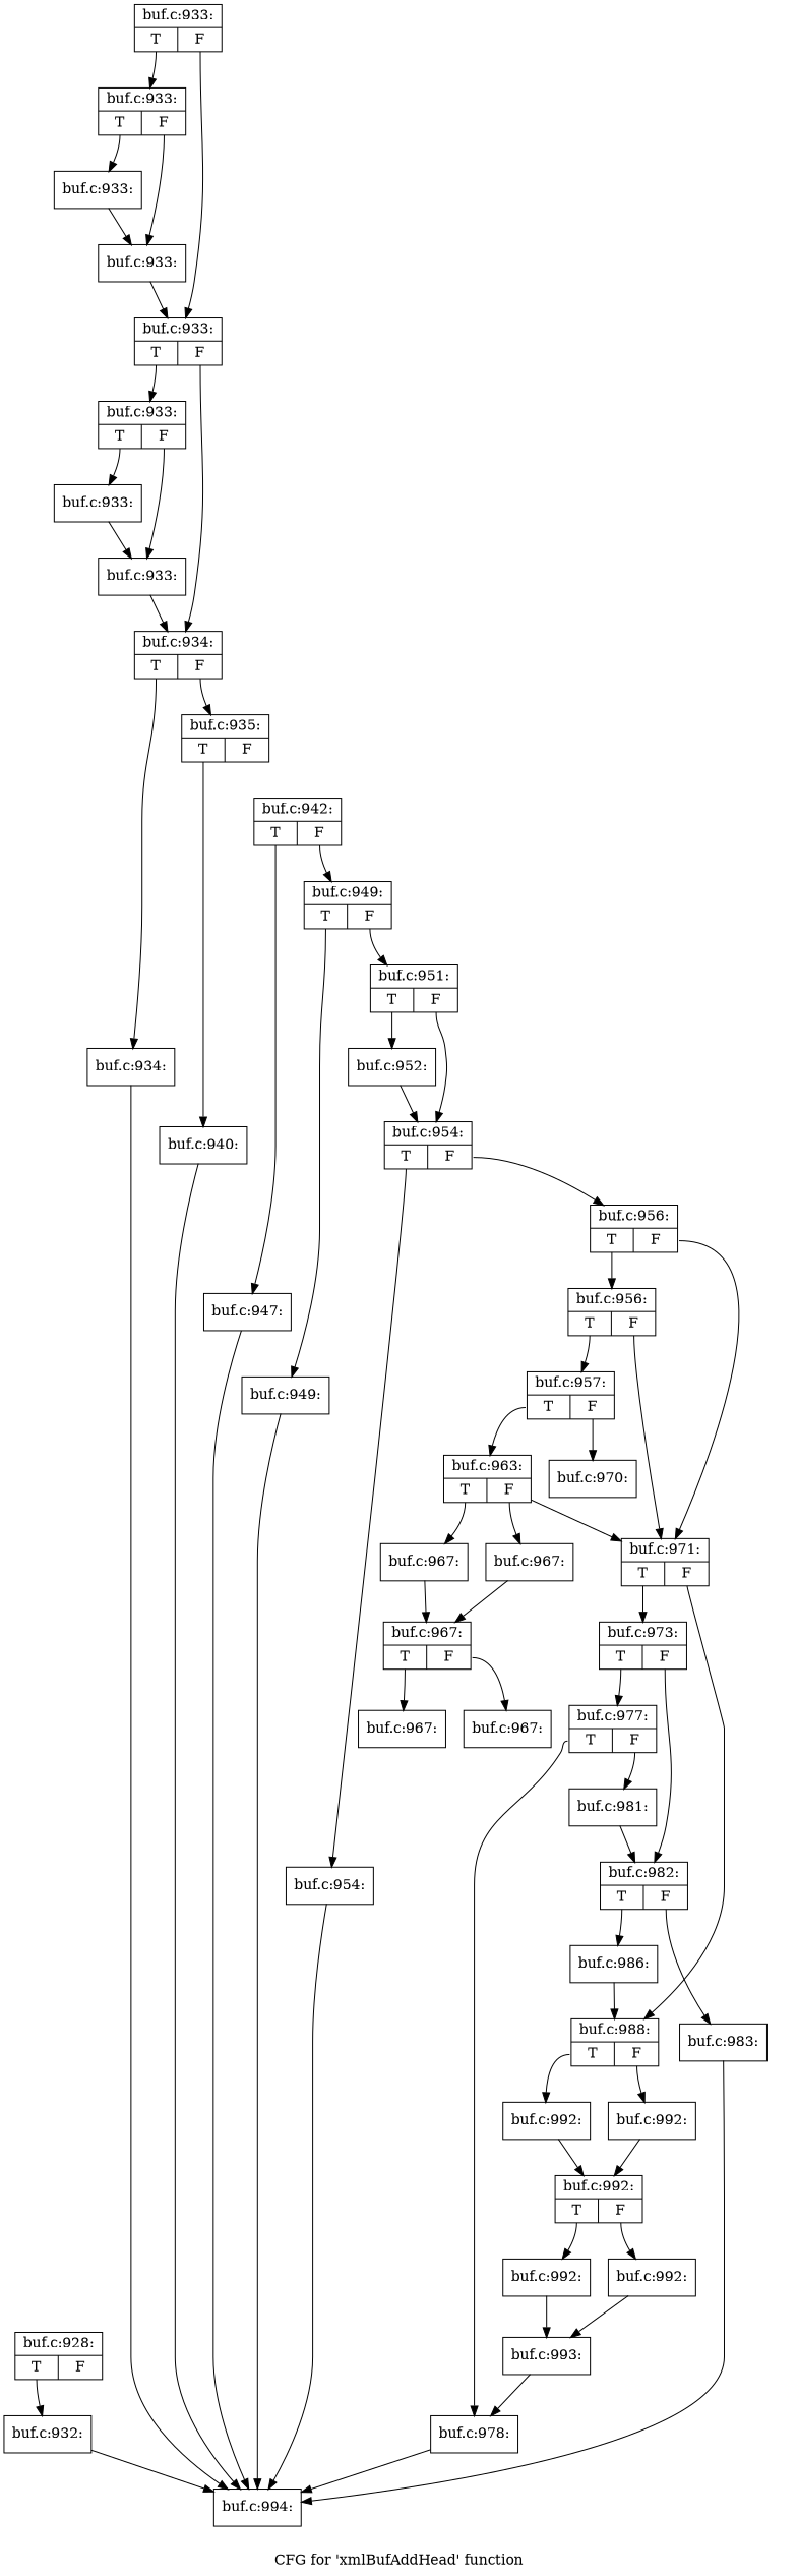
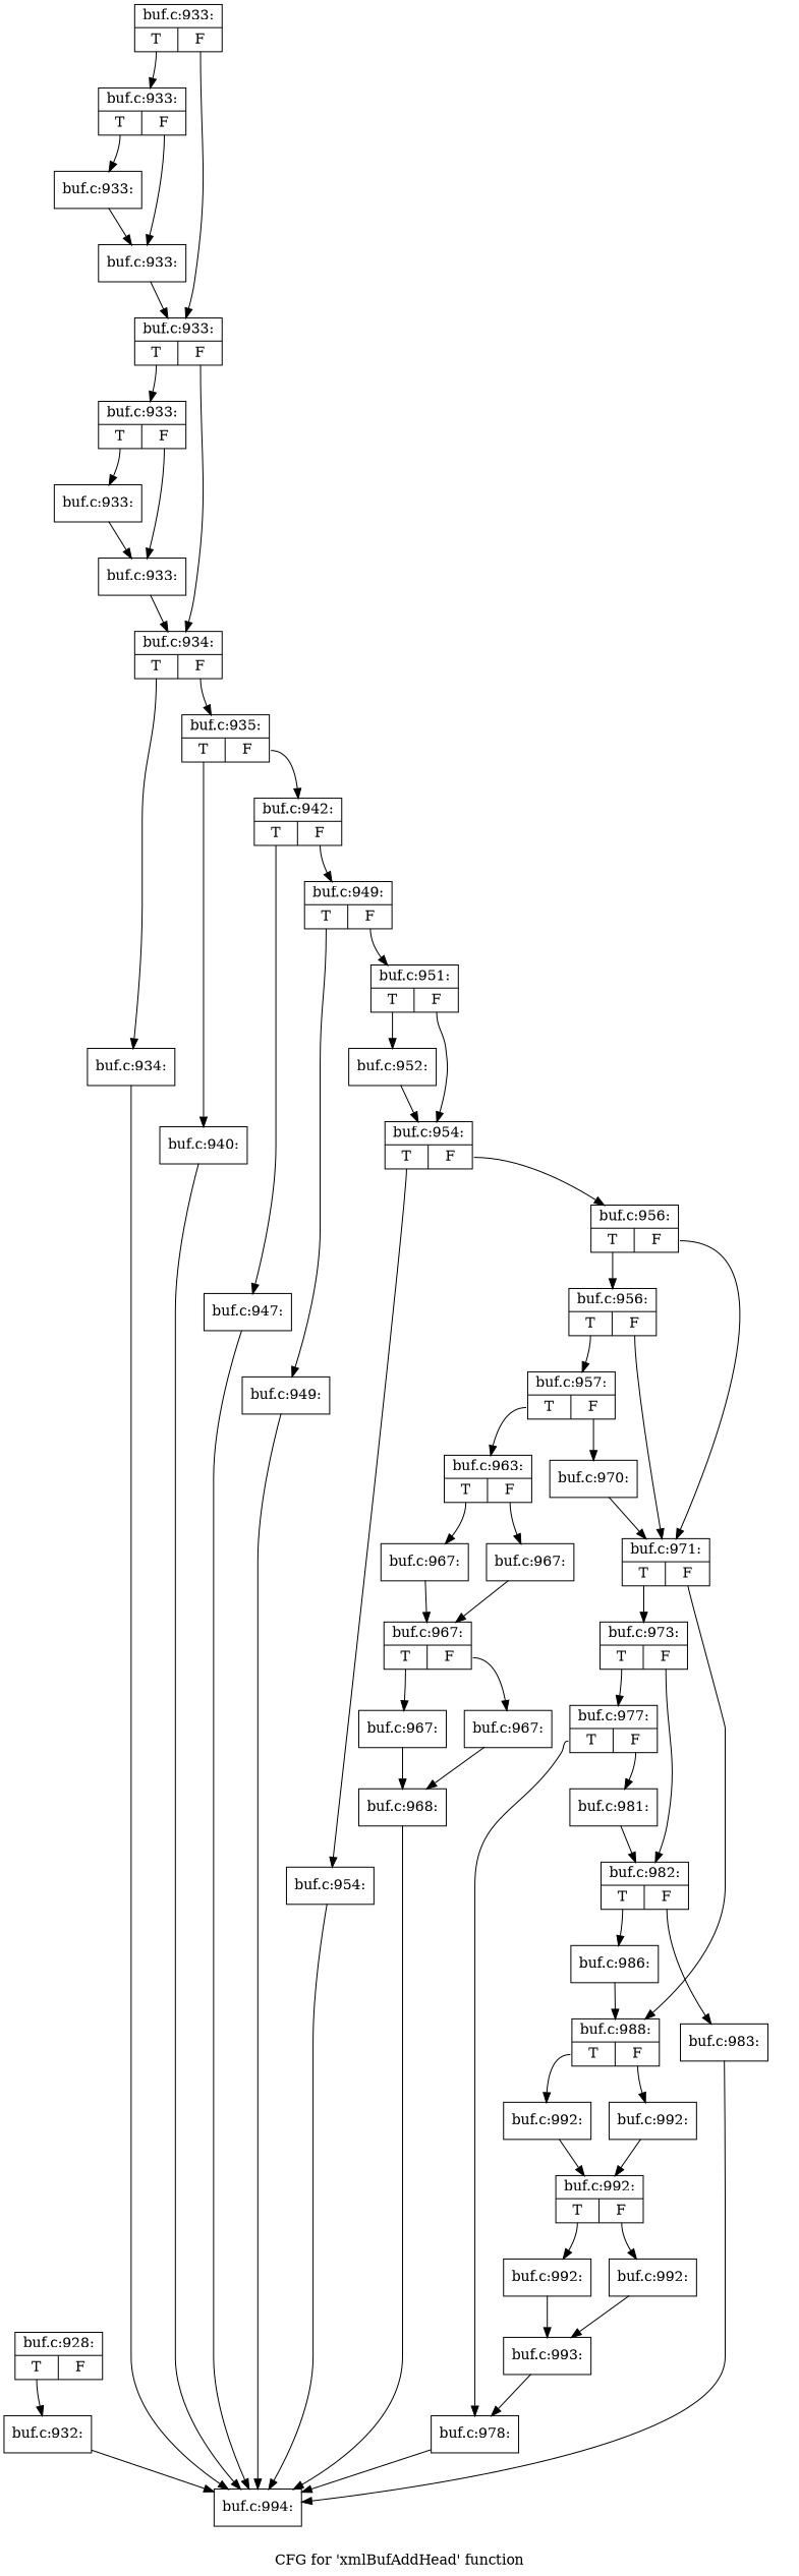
  digraph {
    label="CFG for 'xmlBufAddHead' function"
    node [shape=record]
    n1 [label="{buf.c:928:|{<s0>T|<s1>F}}"]
    n2 [label="{buf.c:932:}"]
    n3 [label="{buf.c:994:}"]
    n4 [label="{buf.c:933:|{<s0>T|<s1>F}}"]
    n5 [label="{buf.c:933:|{<s0>T|<s1>F}}"]
    n6 [label="{buf.c:933:|{<s0>T|<s1>F}}"]
    n7 [label="{buf.c:933:}"]
    n8 [label="{buf.c:933:}"]
    n9 [label="{buf.c:933:|{<s0>T|<s1>F}}"]
    n10 [label="{buf.c:934:|{<s0>T|<s1>F}}"]
    n11 [label="{buf.c:933:}"]
    n12 [label="{buf.c:933:}"]
    n13 [label="{buf.c:934:}"]
    n14 [label="{buf.c:935:|{<s0>T|<s1>F}}"]
    n15 [label="{buf.c:940:}"]
    n16 [label="{buf.c:942:|{<s0>T|<s1>F}}"]
    n17 [label="{buf.c:947:}"]
    n18 [label="{buf.c:949:|{<s0>T|<s1>F}}"]
    n19 [label="{buf.c:949:}"]
    n20 [label="{buf.c:951:|{<s0>T|<s1>F}}"]
    n21 [label="{buf.c:952:}"]
    n22 [label="{buf.c:954:|{<s0>T|<s1>F}}"]
    n23 [label="{buf.c:954:}"]
    n24 [label="{buf.c:956:|{<s0>T|<s1>F}}"]
    n25 [label="{buf.c:956:|{<s0>T|<s1>F}}"]
    n26 [label="{buf.c:971:|{<s0>T|<s1>F}}"]
    n27 [label="{buf.c:957:|{<s0>T|<s1>F}}"]
    n28 [label="{buf.c:973:|{<s0>T|<s1>F}}"]
    n29 [label="{buf.c:988:|{<s0>T|<s1>F}}"]
    n30 [label="{buf.c:963:|{<s0>T|<s1>F}}"]
    n31 [label="{buf.c:970:}"]
    n32 [label="{buf.c:977:|{<s0>T|<s1>F}}"]
    n33 [label="{buf.c:982:|{<s0>T|<s1>F}}"]
    n34 [label="{buf.c:992:}"]
    n35 [label="{buf.c:992:}"]
    n36 [label="{buf.c:967:}"]
    n37 [label="{buf.c:967:}"]
    n38 [label="{buf.c:967:|{<s0>T|<s1>F}}"]
    n39 [label="{buf.c:967:}"]
    n40 [label="{buf.c:967:}"]
+   n41 [label="{buf.c:968:}"]
    n42 [label="{buf.c:978:}"]
    n43 [label="{buf.c:981:}"]
    n44 [label="{buf.c:986:}"]
    n45 [label="{buf.c:983:}"]
    n46 [label="{buf.c:992:|{<s0>T|<s1>F}}"]
    n47 [label="{buf.c:992:}"]
    n48 [label="{buf.c:992:}"]
    n49 [label="{buf.c:993:}"]
    n1 -> n2 [tailport=s0]
    n2 -> n3
    n4 -> n5 [tailport=s0]
    n4 -> n6 [tailport=s1]
    n5 -> n7 [tailport=s0]
    n5 -> n8 [tailport=s1]
    n6 -> n9 [tailport=s0]
    n6 -> n10 [tailport=s1]
    n7 -> n8
    n8 -> n6
    n9 -> n11 [tailport=s0]
    n9 -> n12 [tailport=s1]
    n10 -> n13 [tailport=s0]
    n10 -> n14 [tailport=s1]
    n11 -> n12
    n12 -> n10
    n13 -> n3
    n14 -> n15 [tailport=s0]
+   n14 -> n16 [tailport=s1]
    n15 -> n3
    n16 -> n17 [tailport=s0]
    n16 -> n18 [tailport=s1]
    n17 -> n3
    n18 -> n19 [tailport=s0]
    n18 -> n20 [tailport=s1]
    n19 -> n3
    n20 -> n21 [tailport=s0]
    n20 -> n22 [tailport=s1]
    n21 -> n22
    n22 -> n23 [tailport=s0]
    n22 -> n24 [tailport=s1]
    n23 -> n3
    n24 -> n25 [tailport=s0]
    n24 -> n26 [tailport=s1]
    n25 -> n26 [tailport=s1]
    n25 -> n27 [tailport=s0]
    n26 -> n28 [tailport=s0]
    n26 -> n29 [tailport=s1]
    n27 -> n30 [tailport=s0]
    n27 -> n31 [tailport=s1]
    n28 -> n32 [tailport=s0]
    n28 -> n33 [tailport=s1]
    n29 -> n34 [tailport=s0]
    n29 -> n35 [tailport=s1]
    n30 -> n36 [tailport=s0]
    n30 -> n37 [tailport=s1]
-   n30 -> n26
+   n31 -> n26
    n32 -> n42 [tailport=s0]
    n32 -> n43 [tailport=s1]
    n33 -> n44 [tailport=s0]
    n33 -> n45 [tailport=s1]
    n34 -> n46
    n35 -> n46
    n36 -> n38
    n37 -> n38
    n38 -> n39 [tailport=s0]
    n38 -> n40 [tailport=s1]
+   n39 -> n41
+   n40 -> n41
+   n41 -> n3
    n42 -> n3
    n43 -> n33
    n44 -> n29
    n45 -> n3
    n46 -> n47 [tailport=s0]
    n46 -> n48 [tailport=s1]
    n47 -> n49
    n48 -> n49
    n49 -> n42
  }
